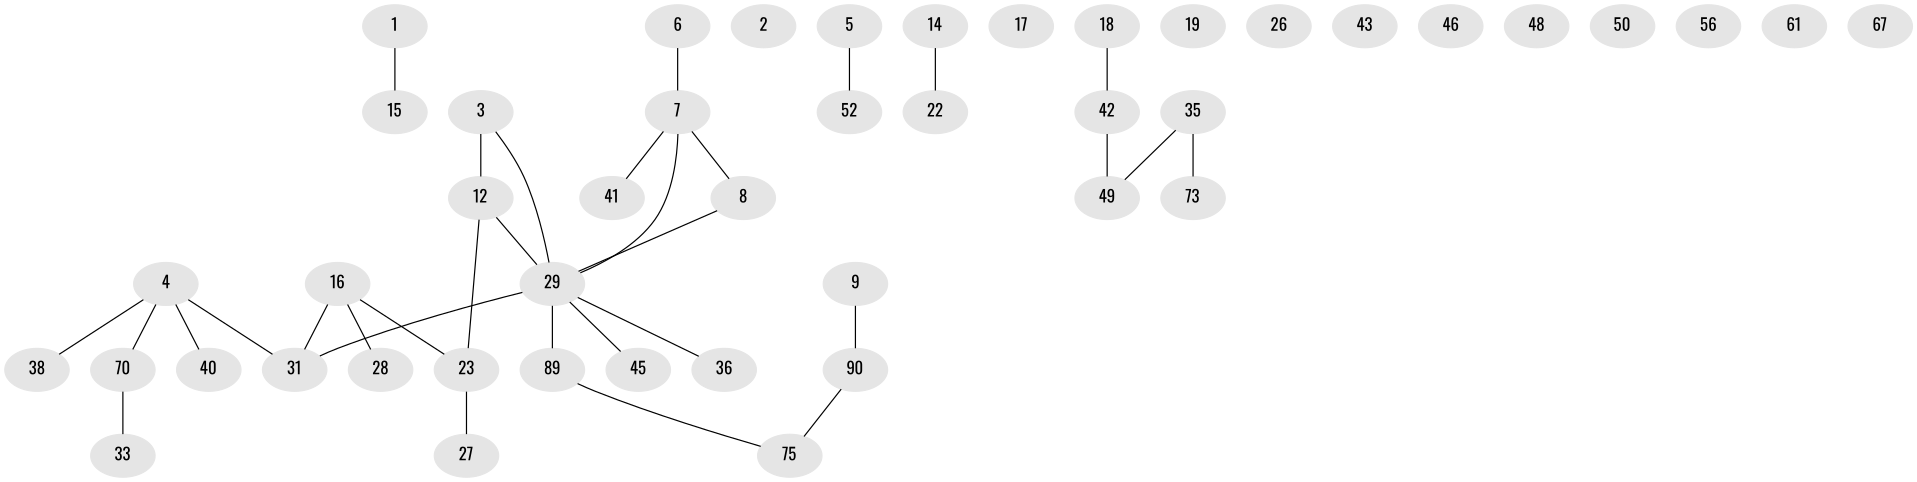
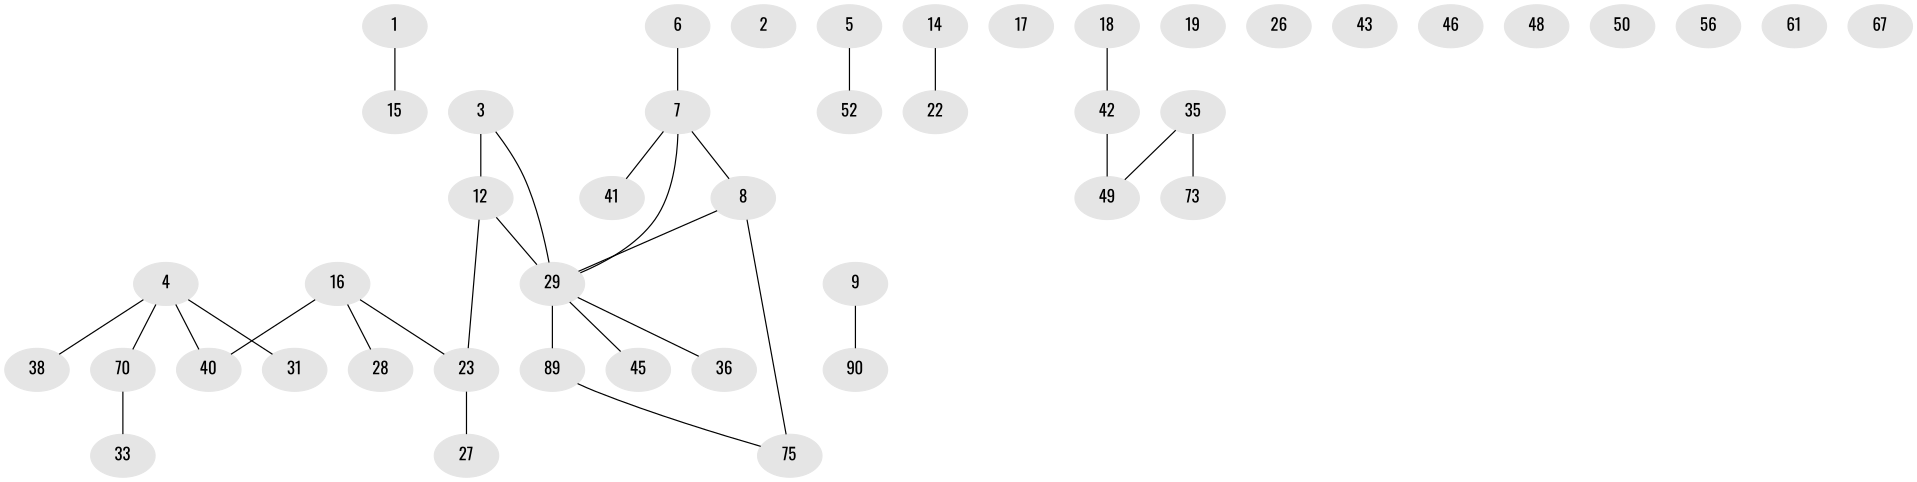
  graph {
    fontname=Oswald
    node [color=gray90 fontname=Oswald style=filled]
    edge [fontname=Oswald]
    1 [super="+57"]
    15
    12 [super="+21"]
    29 [super="+32"]
    23
    2 [super="+53"]
    3 [super="+55"]
    31
    36
    n10 [label=89]
    45
    4 [super="+44+64+11+24"]
    n13 [label=70]
    38 [super="+63"]
    40
    33
    n17 [label=52 super="+70"]
    5
    7 [super="+13"]
    8 [super="+74"]
    41
    6
    9 [super="+10"]
    n24 [label=90]
    75 [super="+76"]
    27
    14
    22
    16 [super="+25"]
    28
    17
    18
    42
    49 [super="+59"]
    19
    26
    35
    73 [super="+77"]
    43 [super="+52"]
    46
    48
    50
    56
    61
    67
    1 -- 15
    12 -- 29
    12 -- 23
-   29 -- 31 [weight=2]
    29 -- 36
    29 -- n10
    29 -- 45
    23 -- 27
    3 -- 12 [weight=2]
    3 -- 29
    n10 -- 75
    4 -- 31
    4 -- n13
    4 -- 38
    4 -- 40
    n13 -- 33
    5 -- n17
    7 -- 29
    7 -- 8
    7 -- 41
    8 -- 29
    6 -- 7
    9 -- n24
-   n24 -- 75
+   8 -- 75
    14 -- 22
    16 -- 23
-   16 -- 31
+   16 -- 40
    16 -- 28
    18 -- 42
    42 -- 49
    35 -- 49
    35 -- 73
  }
